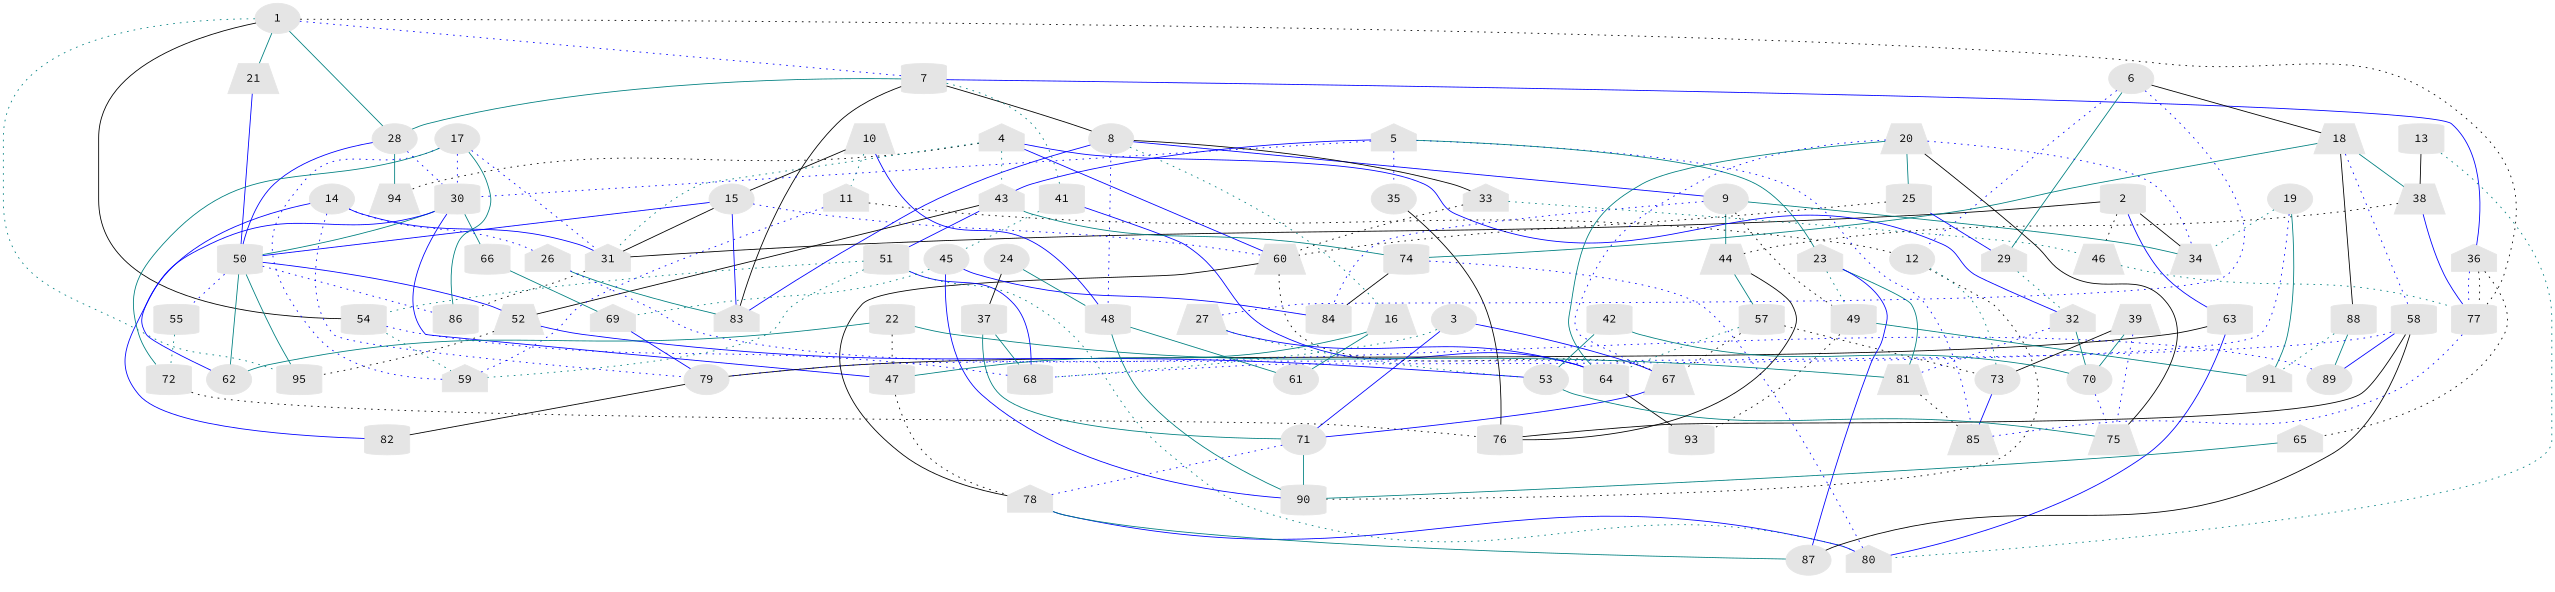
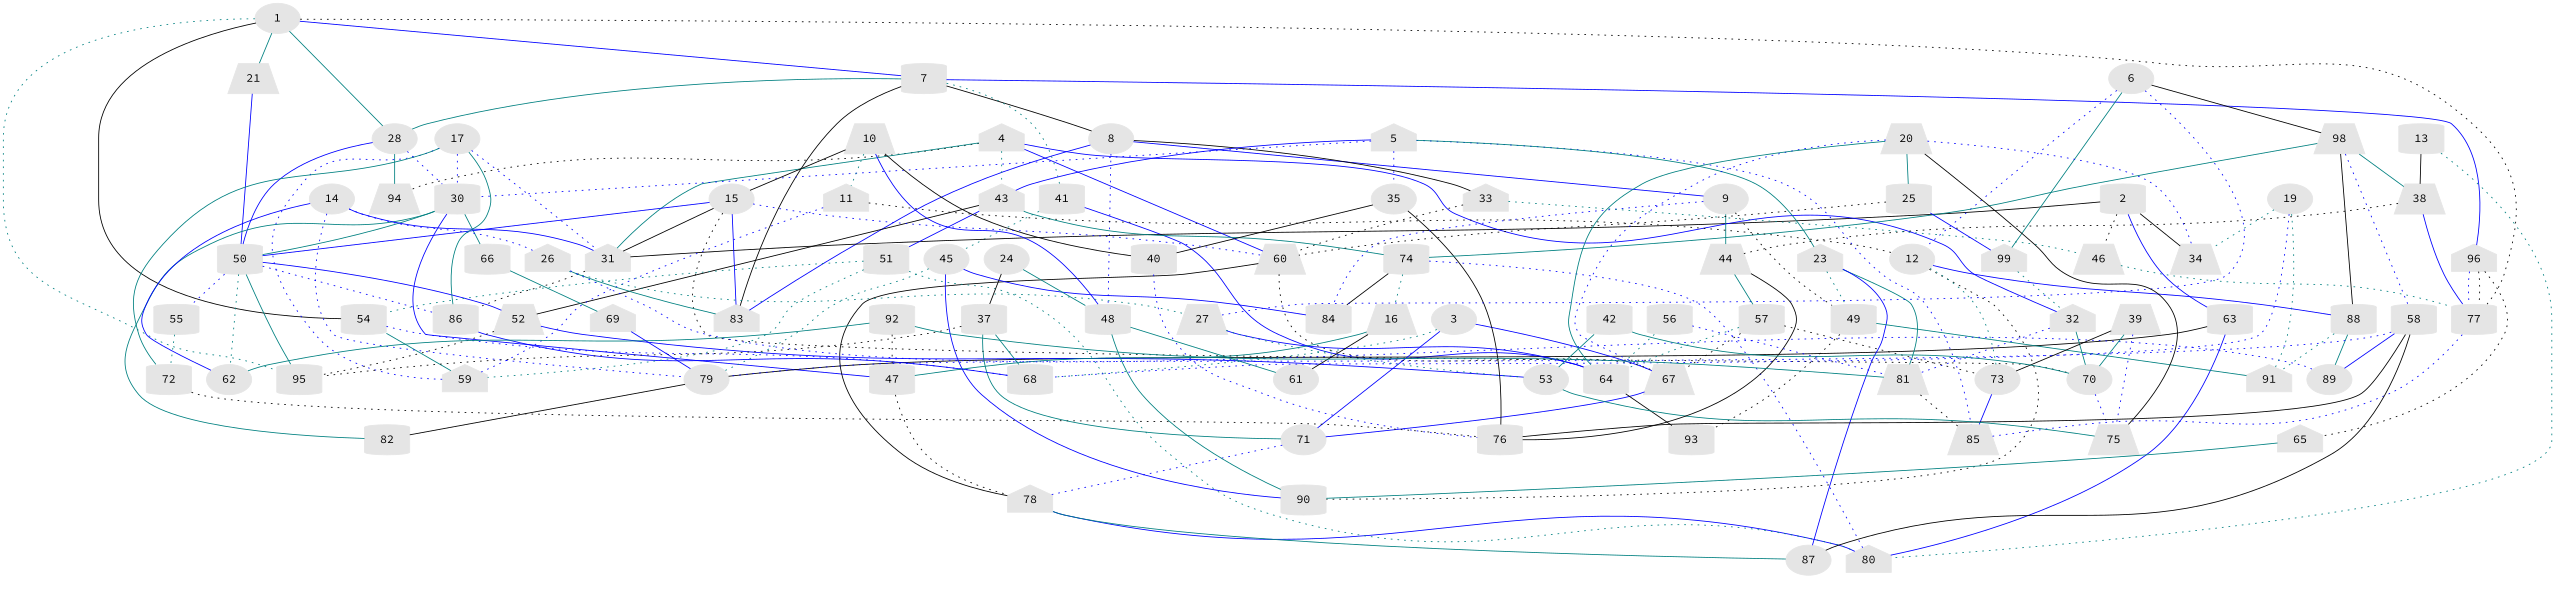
  graph {
    fontname="Source Code Pro"
    node [color=gray90 fontname="Source Code Pro" shape=cylinder style=filled]
    edge [color=blue fontname="Source Code Pro" style=solid]
    1 [shape=ellipse]
    7
    21 [shape=trapezium]
    28 [shape=ellipse]
    54
    77
    n7 [label=95]
    8 [shape=ellipse]
-   36 [shape=house]
+   36 [shape=house label=96]
    41
    83 [shape=house]
    50
    94 [shape=trapezium]
    30
    68
    59 [shape=house]
    85 [shape=trapezium]
    31 [shape=house]
    2
    34 [shape=trapezium]
    46 [shape=trapezium]
    63
    86
    80 [shape=house]
    79 [shape=ellipse]
    3 [shape=ellipse]
    67 [shape=trapezium]
    71 [shape=ellipse]
    90
    78 [shape=house]
    4 [shape=house]
    32 [shape=house]
    43 [shape=house]
    60 [shape=trapezium]
    70 [shape=ellipse]
    81 [shape=trapezium]
    74
    51
    52 [shape=trapezium]
    5 [shape=house]
    23 [shape=house]
    35 [shape=ellipse]
    49
    87 [shape=ellipse]
    47
    66
    82
+   40
    76
    6 [shape=ellipse]
    12 [shape=ellipse]
-   18 [shape=trapezium]
+   18 [shape=trapezium label=98]
    27 [shape=trapezium]
-   29 [shape=house]
+   29 [shape=house label=99]
    73 [shape=ellipse]
    88
    38 [shape=trapezium]
    58
    64
    53 [shape=ellipse]
    9 [shape=ellipse]
    16 [shape=trapezium]
    33 [shape=house]
    48
    65 [shape=house]
    45 [shape=ellipse]
    44 [shape=trapezium]
    84
    61 [shape=ellipse]
    57
    91 [shape=house]
    93
    10 [shape=trapezium]
    11 [shape=house]
    15 [shape=ellipse]
    89 [shape=ellipse]
    13
    14 [shape=ellipse]
    26 [shape=house]
    62 [shape=ellipse]
    55
    75 [shape=trapezium]
    17 [shape=ellipse]
    72
    19 [shape=ellipse]
    20 [shape=trapezium]
    25
-   22
+   22 [label=92]
    24 [shape=ellipse]
    37
    69 [shape=house]
    39 [shape=trapezium]
    42
-   1 -- 7 [style=dotted]
+   56
+   1 -- 7
    1 -- 21 [color=teal]
    1 -- 28 [color=teal]
    1 -- 54 [color=black]
    1 -- 77 [color=black style=dotted]
    1 -- n7 [color=teal style=dotted]
    7 -- 28 [color=teal]
    7 -- 8 [color=black]
    7 -- 36
    7 -- 41 [color=teal style=dotted]
    7 -- 83 [color=black]
    21 -- 50
    28 -- 50
    28 -- 94 [color=teal]
    28 -- 30 [style=dotted]
    54 -- 68 [style=dotted]
-   54 -- 59 [color=teal style=dotted]
+   54 -- 59 [color=teal]
    77 -- 85 [style=dotted]
    8 -- 83
    8 -- 9
-   8 -- 16 [color=teal style=dotted]
+   74 -- 16 [color=teal style=dotted]
    8 -- 33 [color=black]
    8 -- 48 [style=dotted]
    36 -- 77 [style=dotted]
    36 -- 77 [color=black style=dotted]
    36 -- 65 [color=black style=dotted]
    41 -- 64
    41 -- 45 [color=teal style=dotted]
    50 -- n7 [color=teal]
    50 -- 86 [style=dotted]
    50 -- 52
-   50 -- 62 [color=teal]
+   50 -- 62 [color=teal style=dotted]
    50 -- 55 [style=dotted]
    30 -- 50 [color=teal]
    30 -- 47
    30 -- 66 [color=teal]
-   30 -- 82
+   30 -- 82 [color=teal]
    31 -- 86 [color=black style=dotted]
    2 -- 31 [color=black]
    2 -- 34 [color=black]
    2 -- 46 [color=black style=dotted]
    2 -- 63
    46 -- 77 [color=teal style=dotted]
    63 -- 80
    63 -- 79 [color=black]
    79 -- 82 [color=black]
    3 -- 68 [color=teal style=dotted]
    3 -- 67
    3 -- 71
    67 -- 71
-   71 -- 90 [color=teal]
    71 -- 78 [style=dotted]
    78 -- 80
    78 -- 87 [color=teal]
    4 -- 94 [color=black style=dotted]
-   4 -- 31 [color=teal style=dotted]
+   4 -- 31 [color=teal]
    4 -- 32
    4 -- 43 [color=teal style=dotted]
    4 -- 60
    32 -- 70 [color=teal]
    32 -- 81 [style=dotted]
    43 -- 74 [color=teal]
    43 -- 51
    43 -- 52 [color=black]
    60 -- 67 [color=black style=dotted]
    60 -- 78 [color=black]
    70 -- 75 [style=dotted]
    81 -- 85 [color=black style=dotted]
    74 -- 80 [style=dotted]
    74 -- 84 [color=black]
    51 -- 54 [color=teal style=dotted]
-   51 -- 68
+   86 -- 68
    51 -- 59 [color=teal style=dotted]
    51 -- 80 [color=teal style=dotted]
    52 -- n7 [color=black style=dotted]
    52 -- 53
    5 -- 30 [style=dotted]
    5 -- 85 [style=dotted]
    5 -- 43
    5 -- 23 [color=teal]
    5 -- 35 [style=dotted]
    23 -- 81 [color=teal]
    23 -- 49 [color=teal style=dotted]
    23 -- 87
+   35 -- 40 [color=black]
    35 -- 76 [color=black]
    49 -- 91 [color=teal]
    49 -- 93 [color=black style=dotted]
    47 -- 78 [color=black style=dotted]
    66 -- 69 [color=teal]
+   40 -- 76 [style=dotted]
    6 -- 12 [style=dotted]
    6 -- 18 [color=black]
    6 -- 27 [style=dotted]
    6 -- 29 [color=teal]
    12 -- 90 [color=black style=dotted]
    12 -- 73 [color=teal style=dotted]
+   12 -- 88
    18 -- 74 [color=teal]
    18 -- 88 [color=black]
    18 -- 38 [color=teal]
    18 -- 58 [style=dotted]
    27 -- 64
    27 -- 53 [color=teal style=dotted]
    29 -- 32 [color=teal style=dotted]
    73 -- 85
    88 -- 91 [color=teal style=dotted]
    88 -- 89 [color=teal]
    38 -- 77
    38 -- 44 [color=black style=dotted]
    58 -- 79 [style=dotted]
    58 -- 87 [color=black]
    58 -- 76 [color=black]
    58 -- 89
    64 -- 93 [color=black]
    53 -- 75 [color=teal]
-   9 -- 34 [color=teal]
    9 -- 49 [color=black style=dotted]
    9 -- 44 [color=teal]
    9 -- 84 [style=dotted]
    16 -- 47 [color=teal]
-   16 -- 61 [color=teal]
+   16 -- 61 [color=black]
    33 -- 46 [color=teal style=dotted]
    33 -- 60 [color=black style=dotted]
    48 -- 90 [color=teal]
    48 -- 61 [color=teal]
    65 -- 90 [color=teal]
    45 -- 90
    45 -- 84
-   45 -- 69 [color=teal style=dotted]
+   45 -- 79 [color=teal style=dotted]
    44 -- 76 [color=black]
    44 -- 57 [color=teal]
    57 -- 67 [color=black style=dotted]
    57 -- 73 [color=black style=dotted]
    57 -- 64 [color=teal style=dotted]
+   10 -- 40 [color=black]
    10 -- 48
    10 -- 11 [color=teal style=dotted]
    10 -- 15 [color=black]
    11 -- 59 [style=dotted]
    11 -- 12 [color=black style=dotted]
    15 -- 83
    15 -- 50
    15 -- 31 [color=black]
    15 -- 60 [style=dotted]
+   15 -- 70 [color=black style=dotted]
    13 -- 80 [color=teal style=dotted]
    13 -- 38 [color=black]
    14 -- 31
    14 -- 79 [style=dotted]
    14 -- 26 [style=dotted]
    14 -- 62
    26 -- 83 [color=teal]
+   26 -- 27 [color=teal style=dotted]
    26 -- 89 [style=dotted]
    55 -- 72 [color=teal style=dotted]
    17 -- 30 [style=dotted]
    17 -- 59 [style=dotted]
    17 -- 31 [style=dotted]
    17 -- 86 [color=teal]
    17 -- 72 [color=teal]
    72 -- 76 [color=black style=dotted]
    19 -- 68 [style=dotted]
    19 -- 34 [color=teal style=dotted]
-   19 -- 91 [color=teal]
+   19 -- 91 [color=teal style=dotted]
    20 -- 34 [style=dotted]
    20 -- 67 [style=dotted]
    20 -- 64 [color=teal]
    20 -- 75 [color=black]
    20 -- 25 [color=teal]
    25 -- 60 [color=black style=dotted]
    25 -- 29
    22 -- 81 [color=teal]
    22 -- 47 [color=black style=dotted]
    22 -- 62 [color=teal]
    24 -- 48 [color=teal]
    24 -- 37 [color=black]
+   37 -- n7 [color=black style=dotted]
    37 -- 68 [color=teal]
    37 -- 71 [color=teal]
    69 -- 79
    39 -- 70 [color=teal]
    39 -- 73 [color=black]
    39 -- 75 [style=dotted]
    42 -- 70 [color=teal]
    42 -- 53 [color=teal]
+   56 -- 81 [style=dotted]
+   56 -- 64 [color=teal style=dotted]
  }
